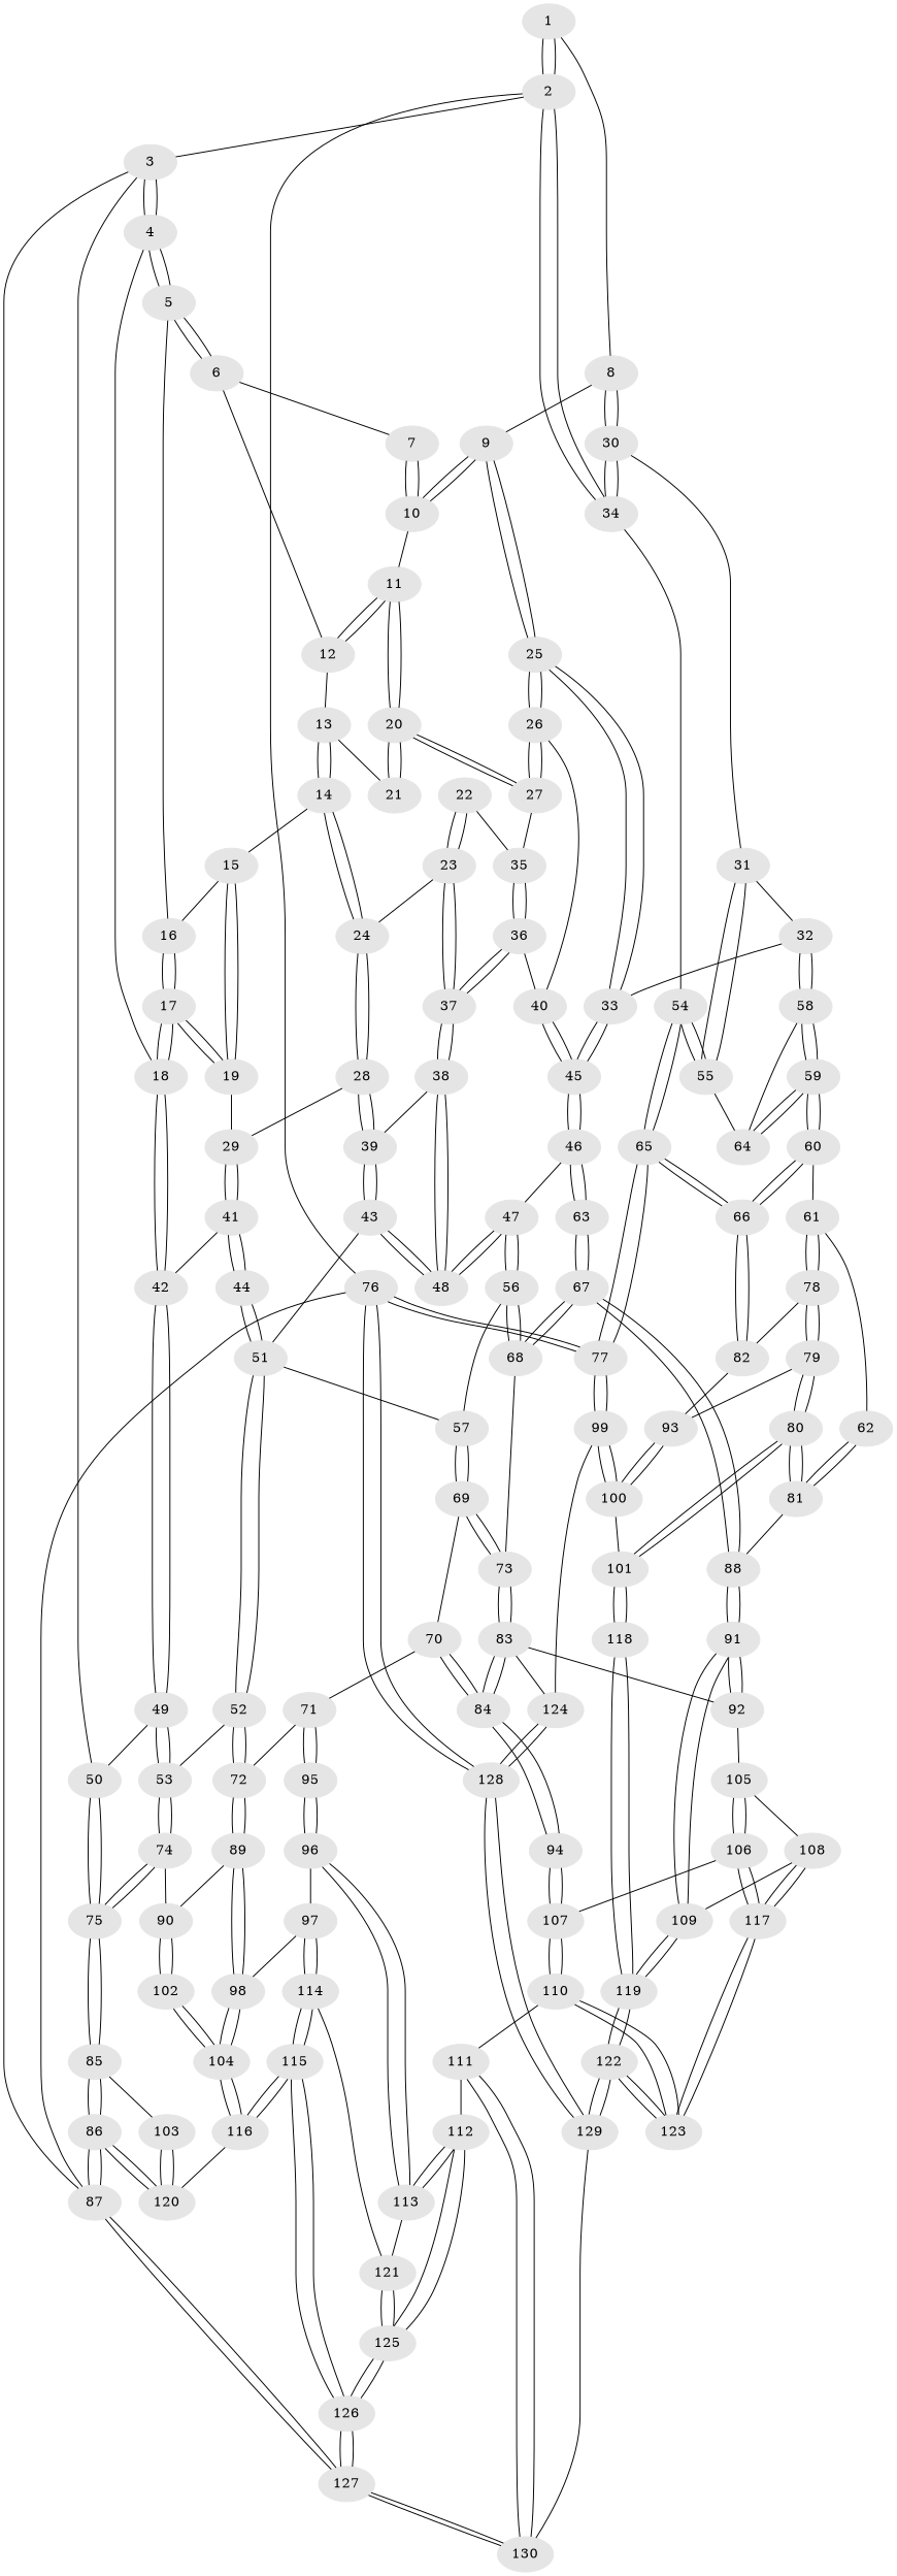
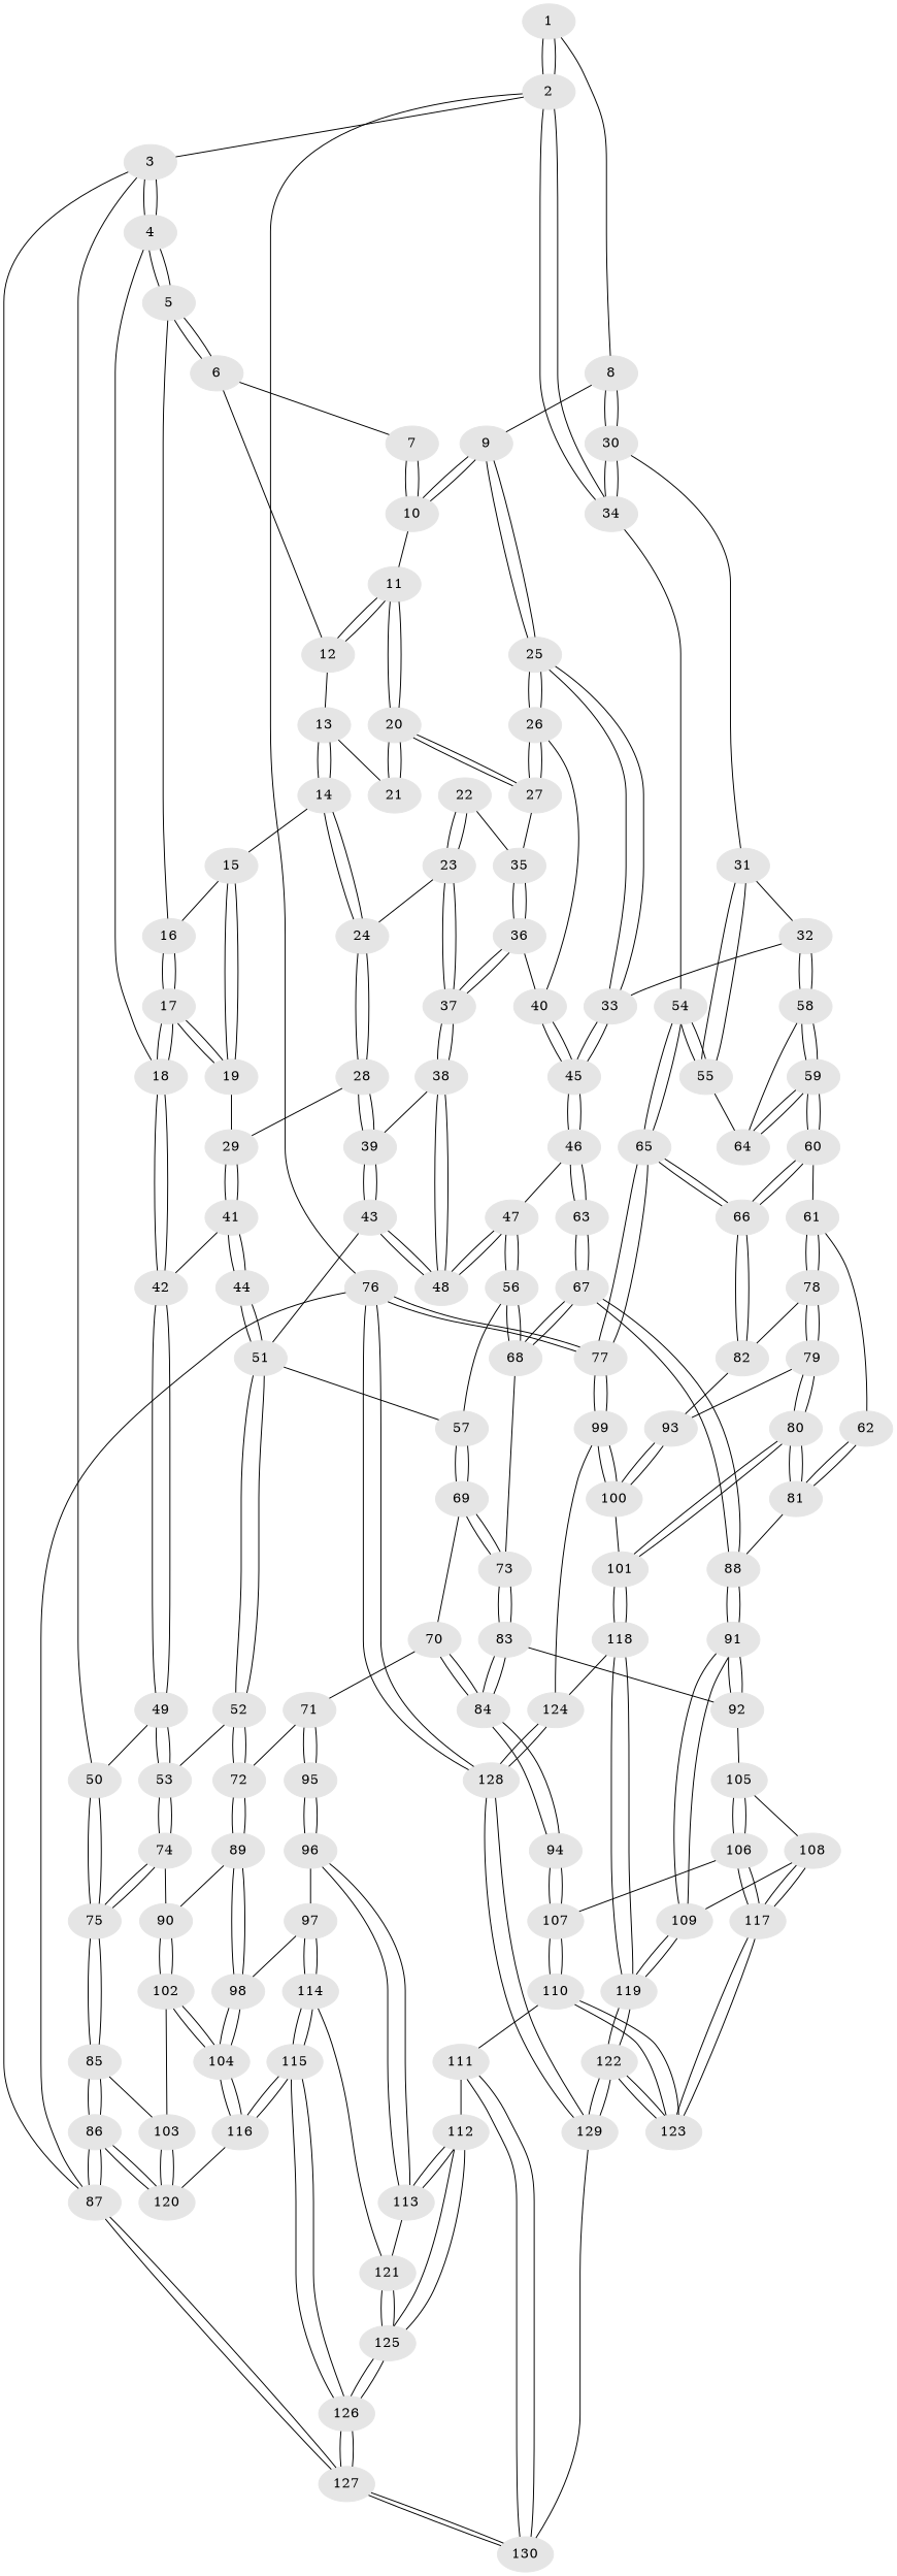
  graph {
    node [color=gray90 style=filled]
    1
    2
    8
    3
    34
    76
    9
    30
    4
    50
    87
    54
    77
    128
    5
    18
    75
    127
    6
    16
    42
    7
    12
    17
    10
    13
    11
    25
    31
    26
    33
    20
    21
    27
    14
    15
    24
    19
    28
    29
    49
    41
    35
    22
    23
    37
    36
    38
    39
    40
    45
    43
    44
    32
    55
    58
    64
    59
    46
    65
    48
    51
    53
    52
    57
    47
    63
    56
    67
    68
    74
    85
    72
    69
    89
    90
    66
    73
    70
    60
    61
    62
    78
    82
    81
    79
    88
    99
    93
    91
    83
    71
    84
    95
    94
    96
    98
    92
    102
    86
    103
    129
    100
    124
    80
    101
    118
    105
    107
    120
    130
    109
    104
    119
    106
    108
    110
    97
    113
    114
    121
    115
    116
    117
    123
    111
    122
    112
    125
    126
    1 -- 2
    1 -- 2
    1 -- 8
    2 -- 3
    2 -- 34
    2 -- 34
    2 -- 76
    8 -- 9
    8 -- 30
    8 -- 30
    3 -- 4
    3 -- 4
    3 -- 50
    3 -- 87
    34 -- 54
    76 -- 87
    76 -- 77
    76 -- 77
    76 -- 128
    76 -- 128
    9 -- 10
    9 -- 10
    9 -- 25
    9 -- 25
    30 -- 34
    30 -- 34
    30 -- 31
    4 -- 5
    4 -- 5
    4 -- 18
    50 -- 75
    50 -- 75
    87 -- 127
    87 -- 127
    54 -- 55
    54 -- 55
    54 -- 65
    54 -- 65
    77 -- 99
    77 -- 99
    128 -- 129
    128 -- 129
    5 -- 6
    5 -- 6
    5 -- 16
    18 -- 42
    18 -- 42
    75 -- 85
    75 -- 85
    127 -- 130
    127 -- 130
    6 -- 7
    6 -- 12
    16 -- 17
    16 -- 17
    42 -- 49
    42 -- 49
    7 -- 10
    7 -- 10
    12 -- 13
    17 -- 18
    17 -- 18
    17 -- 19
    17 -- 19
    10 -- 11
    13 -- 21
    13 -- 14
    13 -- 14
    11 -- 12
    11 -- 12
    11 -- 20
    11 -- 20
    25 -- 26
    25 -- 26
    25 -- 33
    25 -- 33
    31 -- 32
    31 -- 55
    31 -- 55
    26 -- 27
    26 -- 27
    26 -- 40
    33 -- 45
    33 -- 45
    20 -- 21
    20 -- 21
    20 -- 27
    20 -- 27
    27 -- 35
    14 -- 15
    14 -- 24
    14 -- 24
    15 -- 16
    15 -- 19
    15 -- 19
    24 -- 28
    24 -- 28
    19 -- 29
    28 -- 29
    28 -- 39
    28 -- 39
    29 -- 41
    29 -- 41
    49 -- 50
    49 -- 53
    49 -- 53
    41 -- 42
    41 -- 44
    41 -- 44
    35 -- 36
    35 -- 36
    22 -- 35
    22 -- 23
    22 -- 23
    23 -- 24
    23 -- 37
    23 -- 37
    37 -- 38
    37 -- 38
    36 -- 37
    36 -- 37
    36 -- 40
    38 -- 39
    38 -- 48
    38 -- 48
    39 -- 43
    39 -- 43
    40 -- 45
    40 -- 45
    45 -- 46
    45 -- 46
    43 -- 48
    43 -- 48
    43 -- 51
    44 -- 51
    44 -- 51
    32 -- 33
    32 -- 58
    32 -- 58
    55 -- 64
    58 -- 64
    58 -- 59
    58 -- 59
    59 -- 64
    59 -- 64
    59 -- 60
    59 -- 60
    46 -- 47
    46 -- 63
    46 -- 63
    65 -- 77
    65 -- 77
    65 -- 66
    65 -- 66
    51 -- 52
    51 -- 52
    51 -- 57
    53 -- 74
    53 -- 74
    52 -- 53
    52 -- 72
    52 -- 72
    57 -- 69
    57 -- 69
    47 -- 48
    47 -- 48
    47 -- 56
    47 -- 56
    63 -- 67
    63 -- 67
    56 -- 57
    56 -- 68
    56 -- 68
    67 -- 68
    67 -- 68
    67 -- 88
    67 -- 88
    68 -- 73
    74 -- 75
    74 -- 75
    74 -- 90
    85 -- 86
    85 -- 86
    85 -- 103
    72 -- 89
    72 -- 89
    69 -- 73
    69 -- 73
    69 -- 70
    89 -- 90
    89 -- 98
    89 -- 98
    90 -- 102
    90 -- 102
    66 -- 82
    66 -- 82
    73 -- 83
    73 -- 83
    70 -- 71
    70 -- 84
    70 -- 84
    60 -- 66
    60 -- 66
    60 -- 61
    61 -- 62
    61 -- 78
    61 -- 78
    62 -- 81
    62 -- 81
    78 -- 82
    78 -- 79
    78 -- 79
    82 -- 93
    81 -- 88
    79 -- 93
    79 -- 80
    79 -- 80
    88 -- 91
    88 -- 91
    99 -- 100
    99 -- 100
    99 -- 124
    93 -- 100
    93 -- 100
    91 -- 92
    91 -- 92
    91 -- 109
    91 -- 109
    83 -- 84
    83 -- 84
    83 -- 92
    71 -- 72
    71 -- 95
    71 -- 95
    84 -- 94
    84 -- 94
    95 -- 96
    95 -- 96
    94 -- 107
    94 -- 107
    96 -- 97
    96 -- 113
    96 -- 113
    98 -- 104
    98 -- 104
    92 -- 105
+   102 -- 103
    102 -- 104
    102 -- 104
    86 -- 87
    86 -- 87
    86 -- 120
    86 -- 120
    103 -- 120
    103 -- 120
    129 -- 130
    100 -- 101
    124 -- 128
    124 -- 128
    80 -- 81
    80 -- 81
    80 -- 101
    80 -- 101
    101 -- 118
    101 -- 118
-   83 -- 124
+   118 -- 124
    118 -- 119
    118 -- 119
    105 -- 106
    105 -- 106
    105 -- 108
    107 -- 110
    107 -- 110
    109 -- 119
    109 -- 119
    104 -- 116
    104 -- 116
    119 -- 122
    119 -- 122
    106 -- 107
    106 -- 117
    106 -- 117
    108 -- 109
    108 -- 117
    108 -- 117
    110 -- 123
    110 -- 123
    110 -- 111
    97 -- 98
    97 -- 114
    97 -- 114
    113 -- 121
    114 -- 121
    114 -- 115
    114 -- 115
    121 -- 125
    121 -- 125
    115 -- 116
    115 -- 116
    115 -- 126
    115 -- 126
    116 -- 120
    117 -- 123
    117 -- 123
    111 -- 130
    111 -- 130
    111 -- 112
    122 -- 129
    122 -- 129
    122 -- 123
    122 -- 123
    112 -- 113
    112 -- 113
    112 -- 125
    112 -- 125
    125 -- 126
    125 -- 126
    126 -- 127
    126 -- 127
  }
